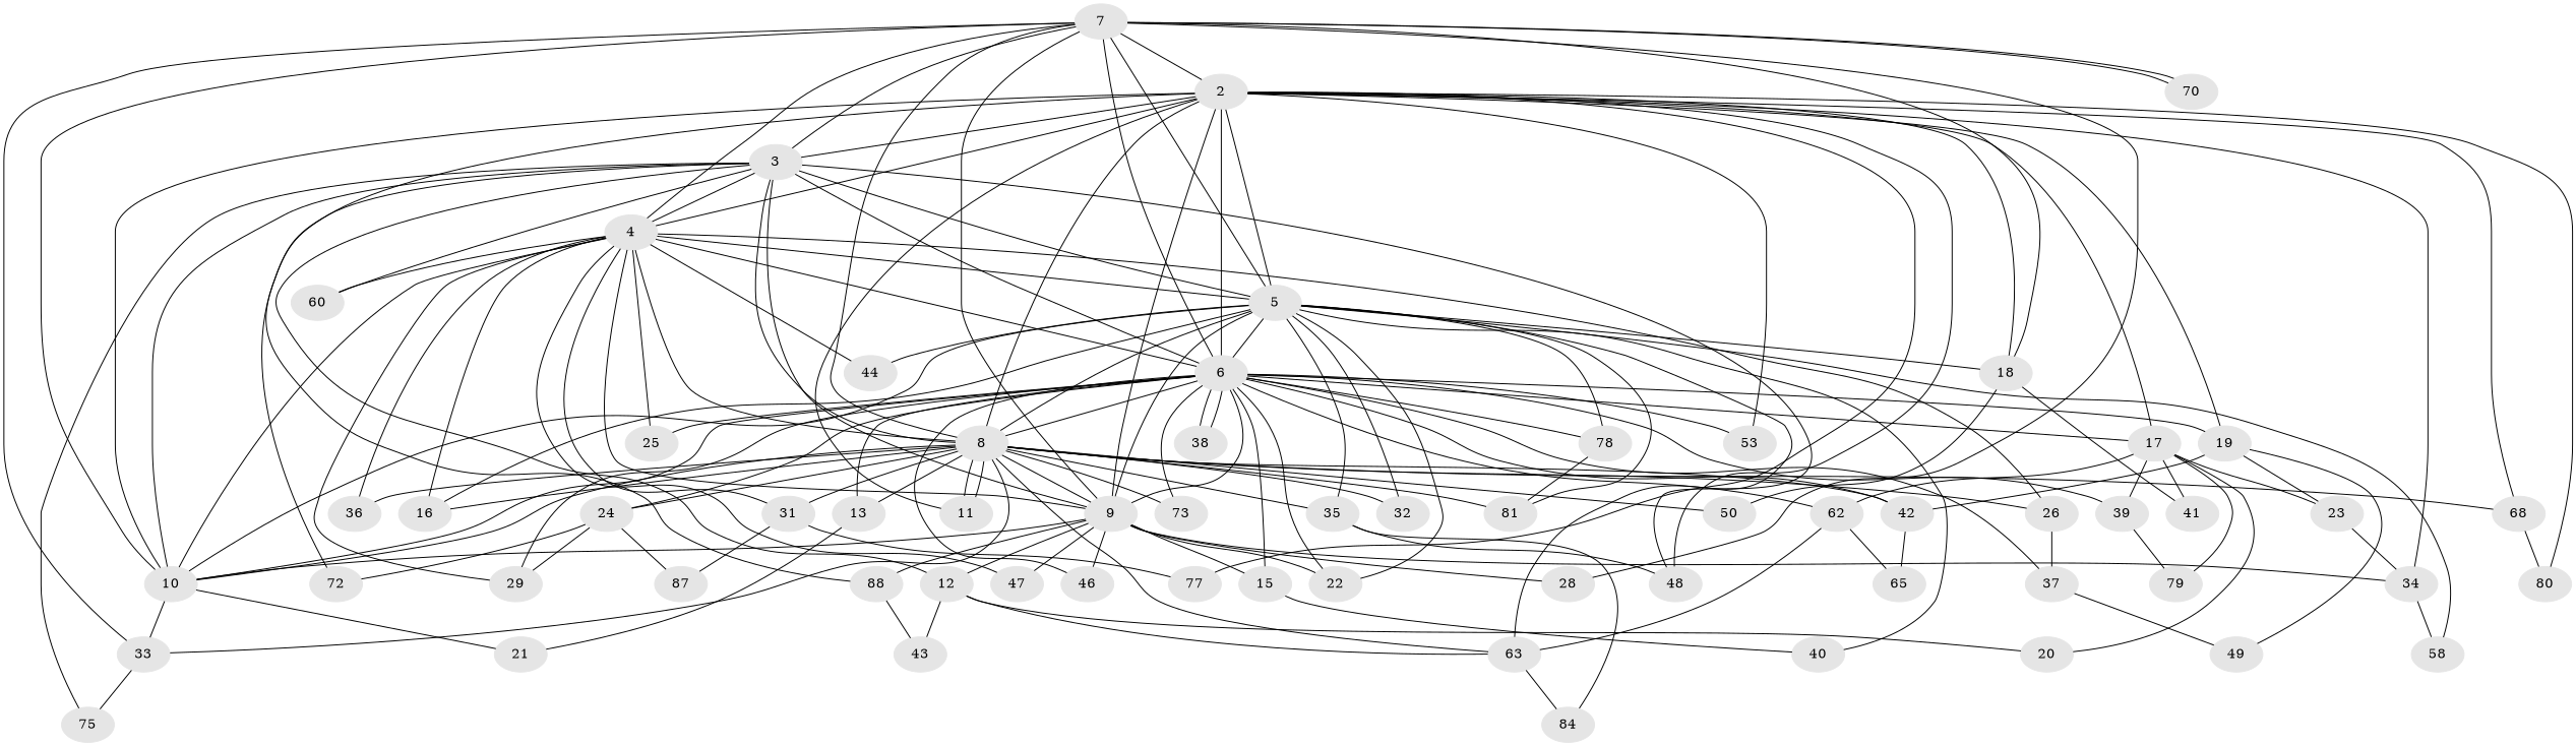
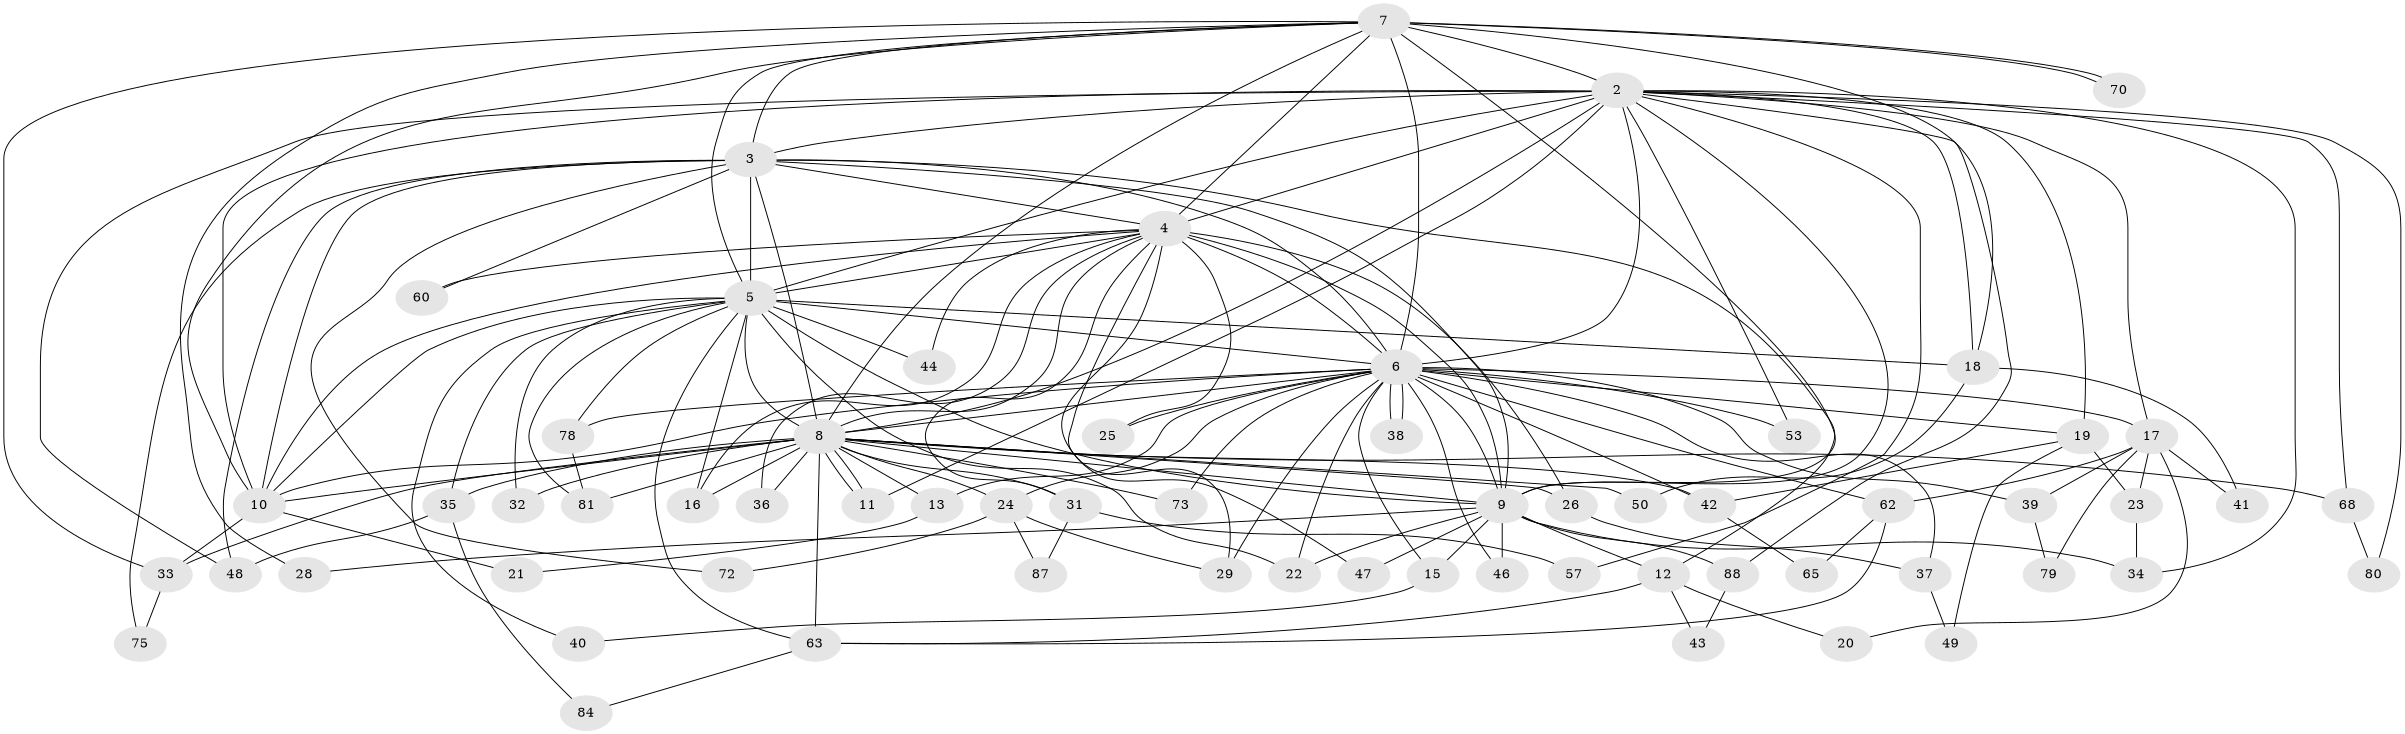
  graph {
    node [color=gray90 style=filled]
    n1 [label=7 super="+30"]
    2 [super="+7"]
    3 [super="+14"]
    4 [super="+56"]
    5 [super="+52"]
    6 [super="+27"]
    8 [super="+82"]
    9 [super="+45"]
    10 [super="+69"]
    18 [super="+76"]
    28
    33 [super="+67"]
    70
    11 [super="+66"]
    17 [super="+64"]
    19
    34 [super="+55"]
    48 [super="+59"]
    53
-   57 [label=77]
+   57
    68
    80
    88
    12 [super="+85"]
    60
    72
    75 [super="+86"]
    16 [super="+61"]
    25
    26
    29 [super="+77"]
    31 [super="+54"]
    36
    44
    47
    22 [super="+51"]
    32
    35
    40
-   58
    63 [super="+74"]
    78 [super="+83"]
    81
    13
    15
    24 [super="+89"]
    37
    38
    39
    42 [super="+71"]
    46
    62
    73
    50
    21
    41
    20
    23
    79
    49
    43
    87
    84
    65
    n1 -- 2 [weight=3]
    n1 -- 3
    n1 -- 4
    n1 -- 5
    n1 -- 6
    n1 -- 8
    n1 -- 9
    n1 -- 10 [weight=2]
    n1 -- 18
    n1 -- 28
    n1 -- 33
    n1 -- 70
    n1 -- 70
    2 -- 3 [weight=2]
    2 -- 4 [weight=2]
    2 -- 5 [weight=3]
    2 -- 6 [weight=3]
    2 -- 8 [weight=2]
    2 -- 9 [weight=2]
    2 -- 10 [weight=2]
    2 -- 18
    2 -- 11
    2 -- 17 [weight=2]
    2 -- 19
    2 -- 34
    2 -- 48
    2 -- 53
    2 -- 57
    2 -- 68
    2 -- 80
    2 -- 88
    3 -- 4
    3 -- 5 [weight=2]
    3 -- 6
    3 -- 8
    3 -- 9
    3 -- 10
    3 -- 48
    3 -- 12
    3 -- 60
    3 -- 72
    3 -- 75
    4 -- 5
    4 -- 6 [weight=2]
    4 -- 8
    4 -- 9 [weight=2]
    4 -- 10
    4 -- 60
    4 -- 16
    4 -- 25
    4 -- 26
    4 -- 29
    4 -- 31
    4 -- 36
    4 -- 44
    4 -- 47
    5 -- 6
    5 -- 8
    5 -- 9
    5 -- 10
    5 -- 18
    5 -- 16
    5 -- 44
    5 -- 22
    5 -- 32
    5 -- 35
    5 -- 40
-   5 -- 58
    5 -- 63
    5 -- 78
    5 -- 81
    6 -- 8
    6 -- 9
    6 -- 10
    6 -- 17
    6 -- 19
    6 -- 53
    6 -- 25
    6 -- 29
    6 -- 22
    6 -- 78
    6 -- 13
    6 -- 15
    6 -- 24
    6 -- 37
    6 -- 38
    6 -- 38
    6 -- 39
    6 -- 42
    6 -- 46
    6 -- 62
    6 -- 73
    8 -- 9
    8 -- 10
    8 -- 33
    8 -- 11
    8 -- 11
    8 -- 68
    8 -- 16
    8 -- 26
    8 -- 31
    8 -- 36
    8 -- 32
    8 -- 35
    8 -- 63
    8 -- 81
    8 -- 13
    8 -- 24 [weight=2]
    8 -- 42
    8 -- 73
    8 -- 50
-   9 -- 10
    9 -- 28
    9 -- 34
    9 -- 88
    9 -- 12
    9 -- 47
    9 -- 22
    9 -- 15
    9 -- 46
    10 -- 33
    10 -- 21
    18 -- 50
    18 -- 41
    33 -- 75
    17 -- 39
    17 -- 62
    17 -- 41
    17 -- 20
    17 -- 23
    17 -- 79
    19 -- 42
    19 -- 23
    19 -- 49
-   34 -- 58
    68 -- 80
    88 -- 43
    12 -- 63
    12 -- 20
    12 -- 43
    26 -- 37
    31 -- 57
    31 -- 87
    35 -- 48
    35 -- 84
    63 -- 84
    78 -- 81
    13 -- 21
    15 -- 40
    24 -- 72
    24 -- 29
    24 -- 87
    37 -- 49
    39 -- 79
    42 -- 65
    62 -- 63
    62 -- 65
    23 -- 34
  }
